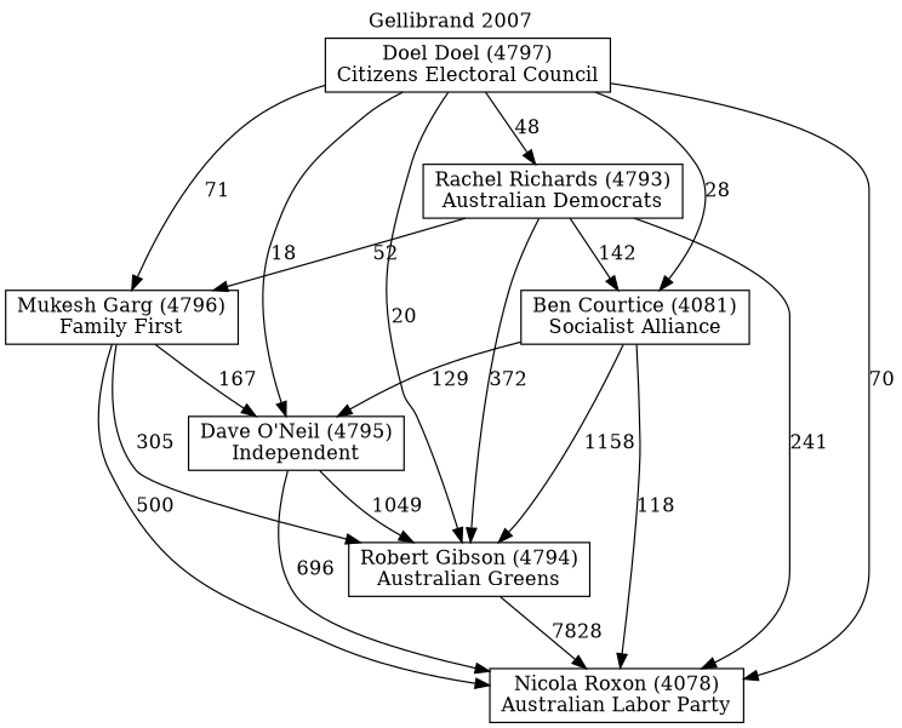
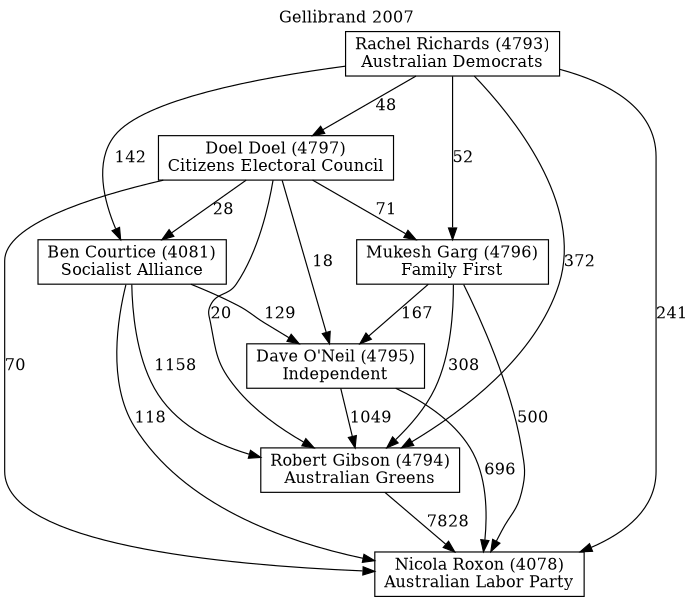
  digraph {
    label="Gellibrand 2007"
    labelloc=t
    mclimit=10
    node [shape=box]
    n1 [label="Nicola Roxon (4078)\nAustralian Labor Party"]
    n2 [label="Robert Gibson (4794)\nAustralian Greens"]
    n3 [label="Dave O'Neil (4795)\nIndependent"]
    n4 [label="Mukesh Garg (4796)\nFamily First"]
    n5 [label="Ben Courtice (4081)\nSocialist Alliance"]
    n6 [label="Rachel Richards (4793)\nAustralian Democrats"]
    n7 [label="Doel Doel (4797)\nCitizens Electoral Council"]
    n2 -> n1 [label=7828]
    n3 -> n1 [label=696]
    n3 -> n2 [label=1049]
    n4 -> n1 [label=500]
-   n4 -> n2 [label=305]
+   n4 -> n2 [label=308]
    n4 -> n3 [label=167]
    n5 -> n1 [label=118]
    n5 -> n2 [label=1158]
    n5 -> n3 [label=129]
    n6 -> n1 [label=241]
    n6 -> n2 [label=372]
    n6 -> n4 [label=52]
    n6 -> n5 [label=142]
    n7 -> n1 [label=70]
    n7 -> n2 [label=20]
    n7 -> n3 [label=18]
    n7 -> n4 [label=71]
    n7 -> n5 [label=28]
-   n7 -> n6 [label=48]
+   n6 -> n7 [label=48]
  }
